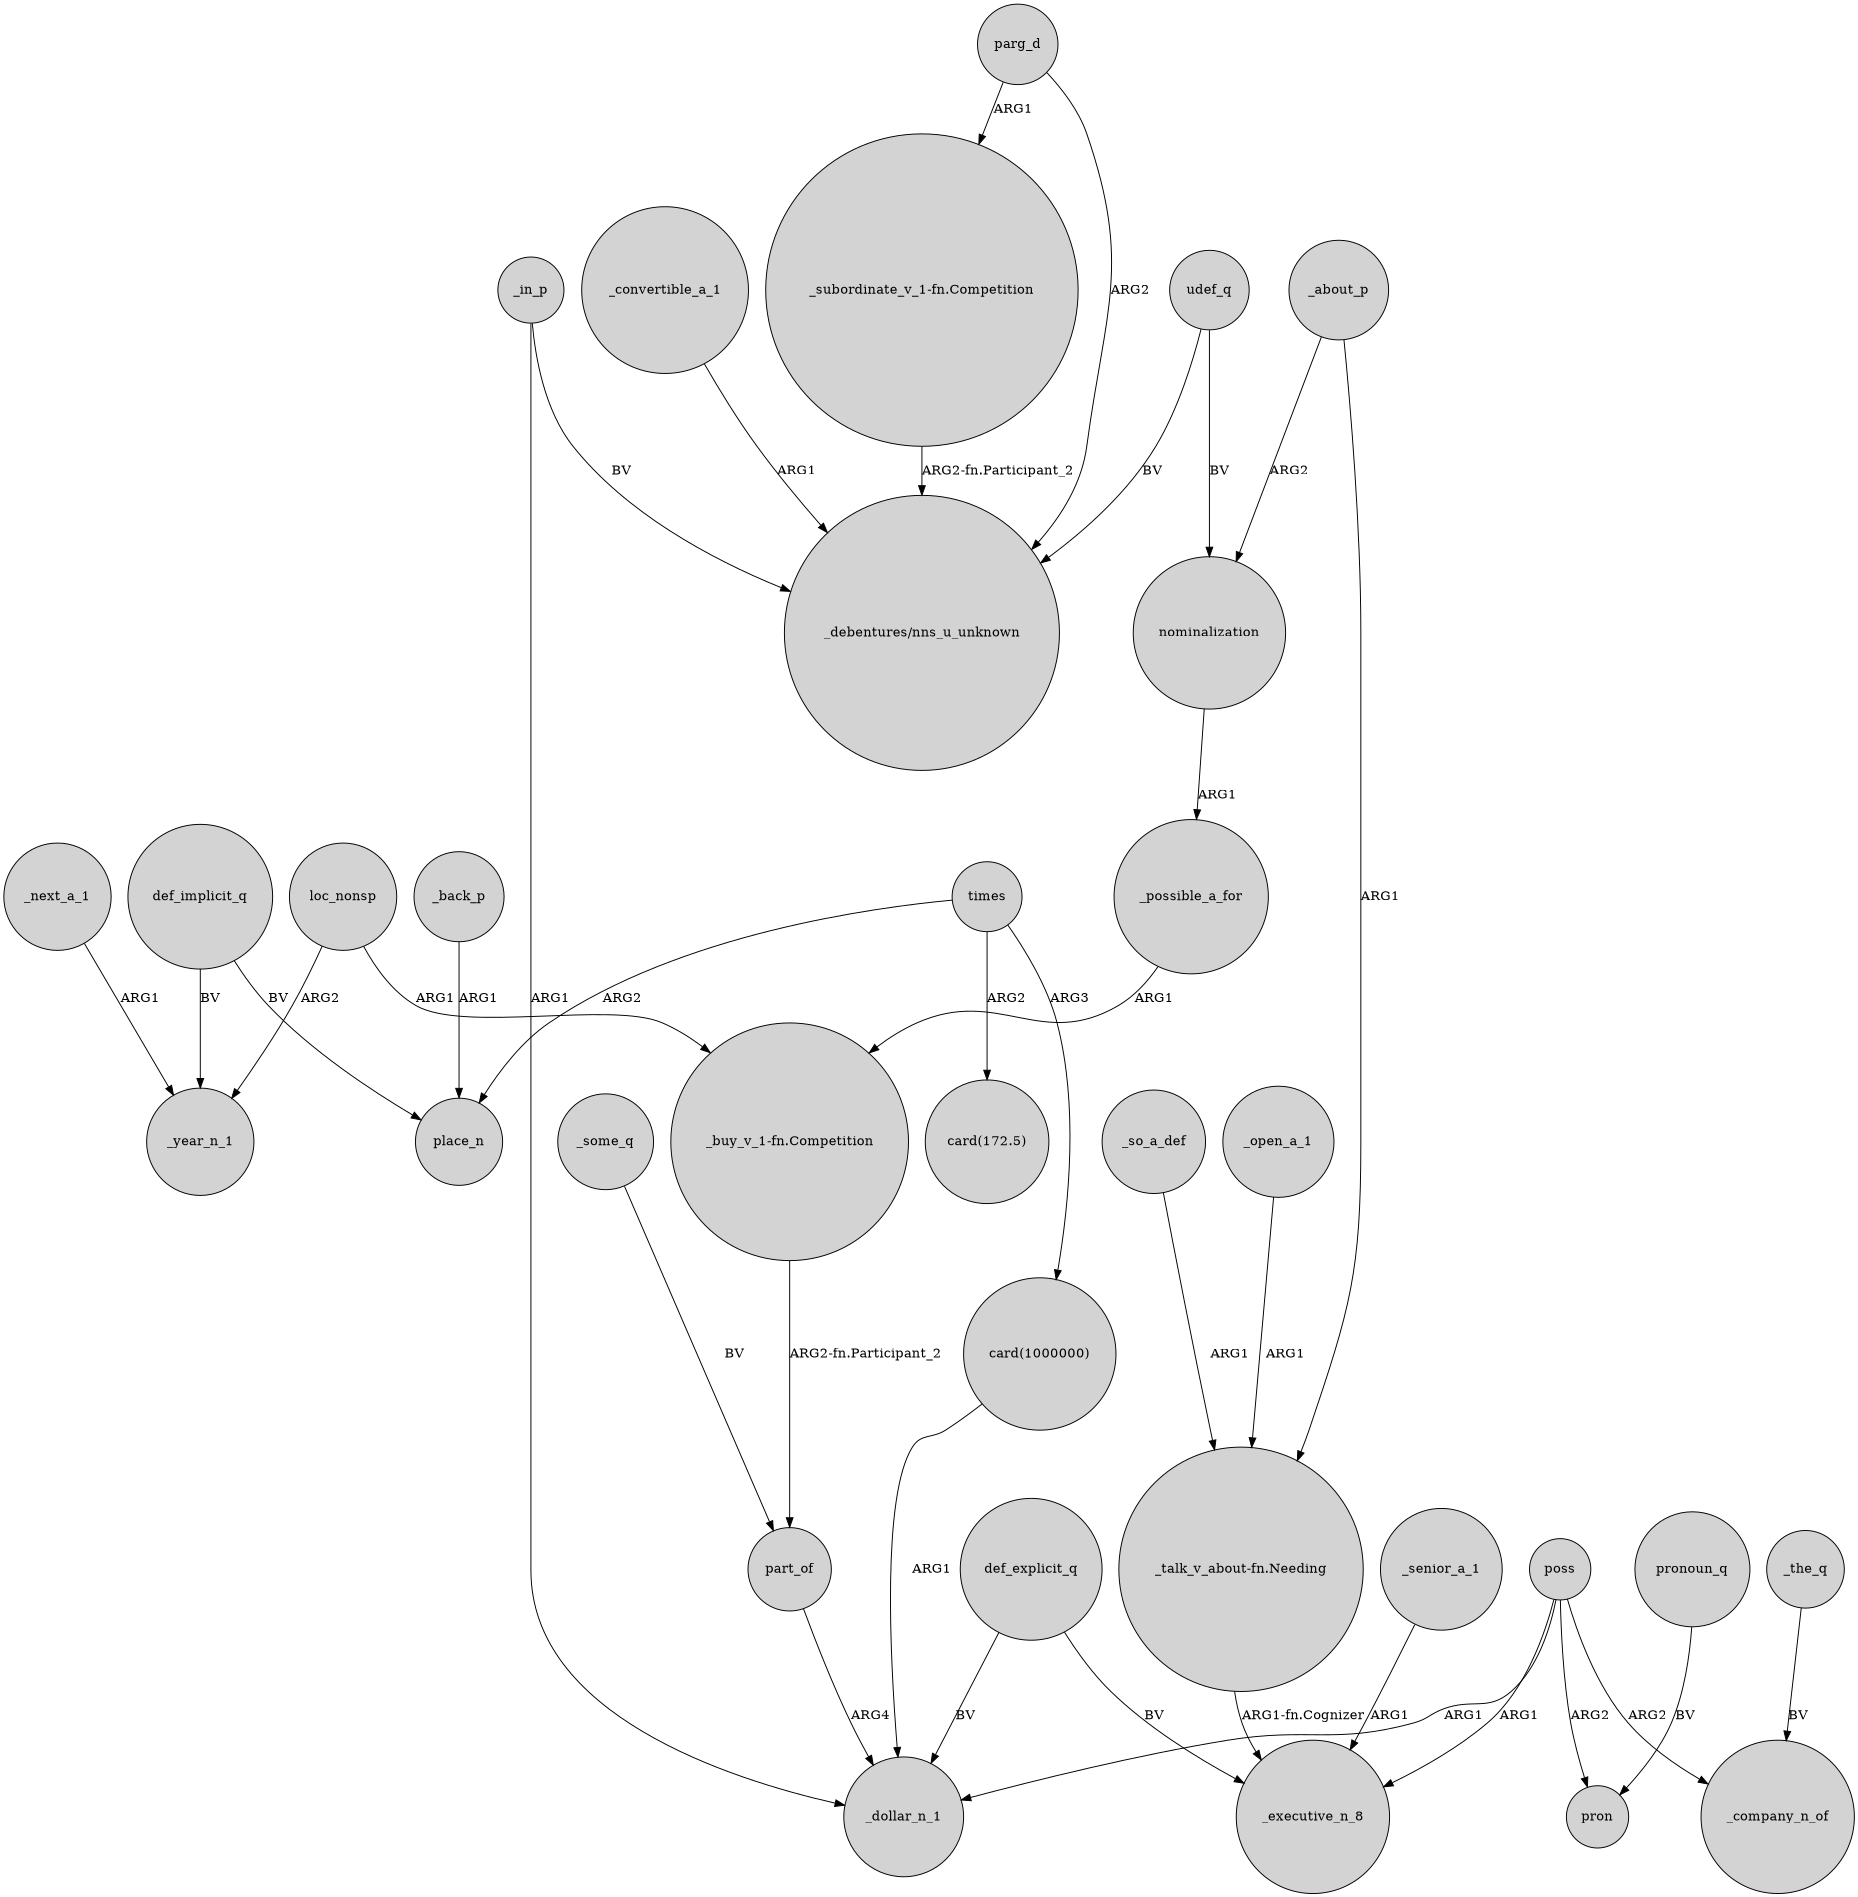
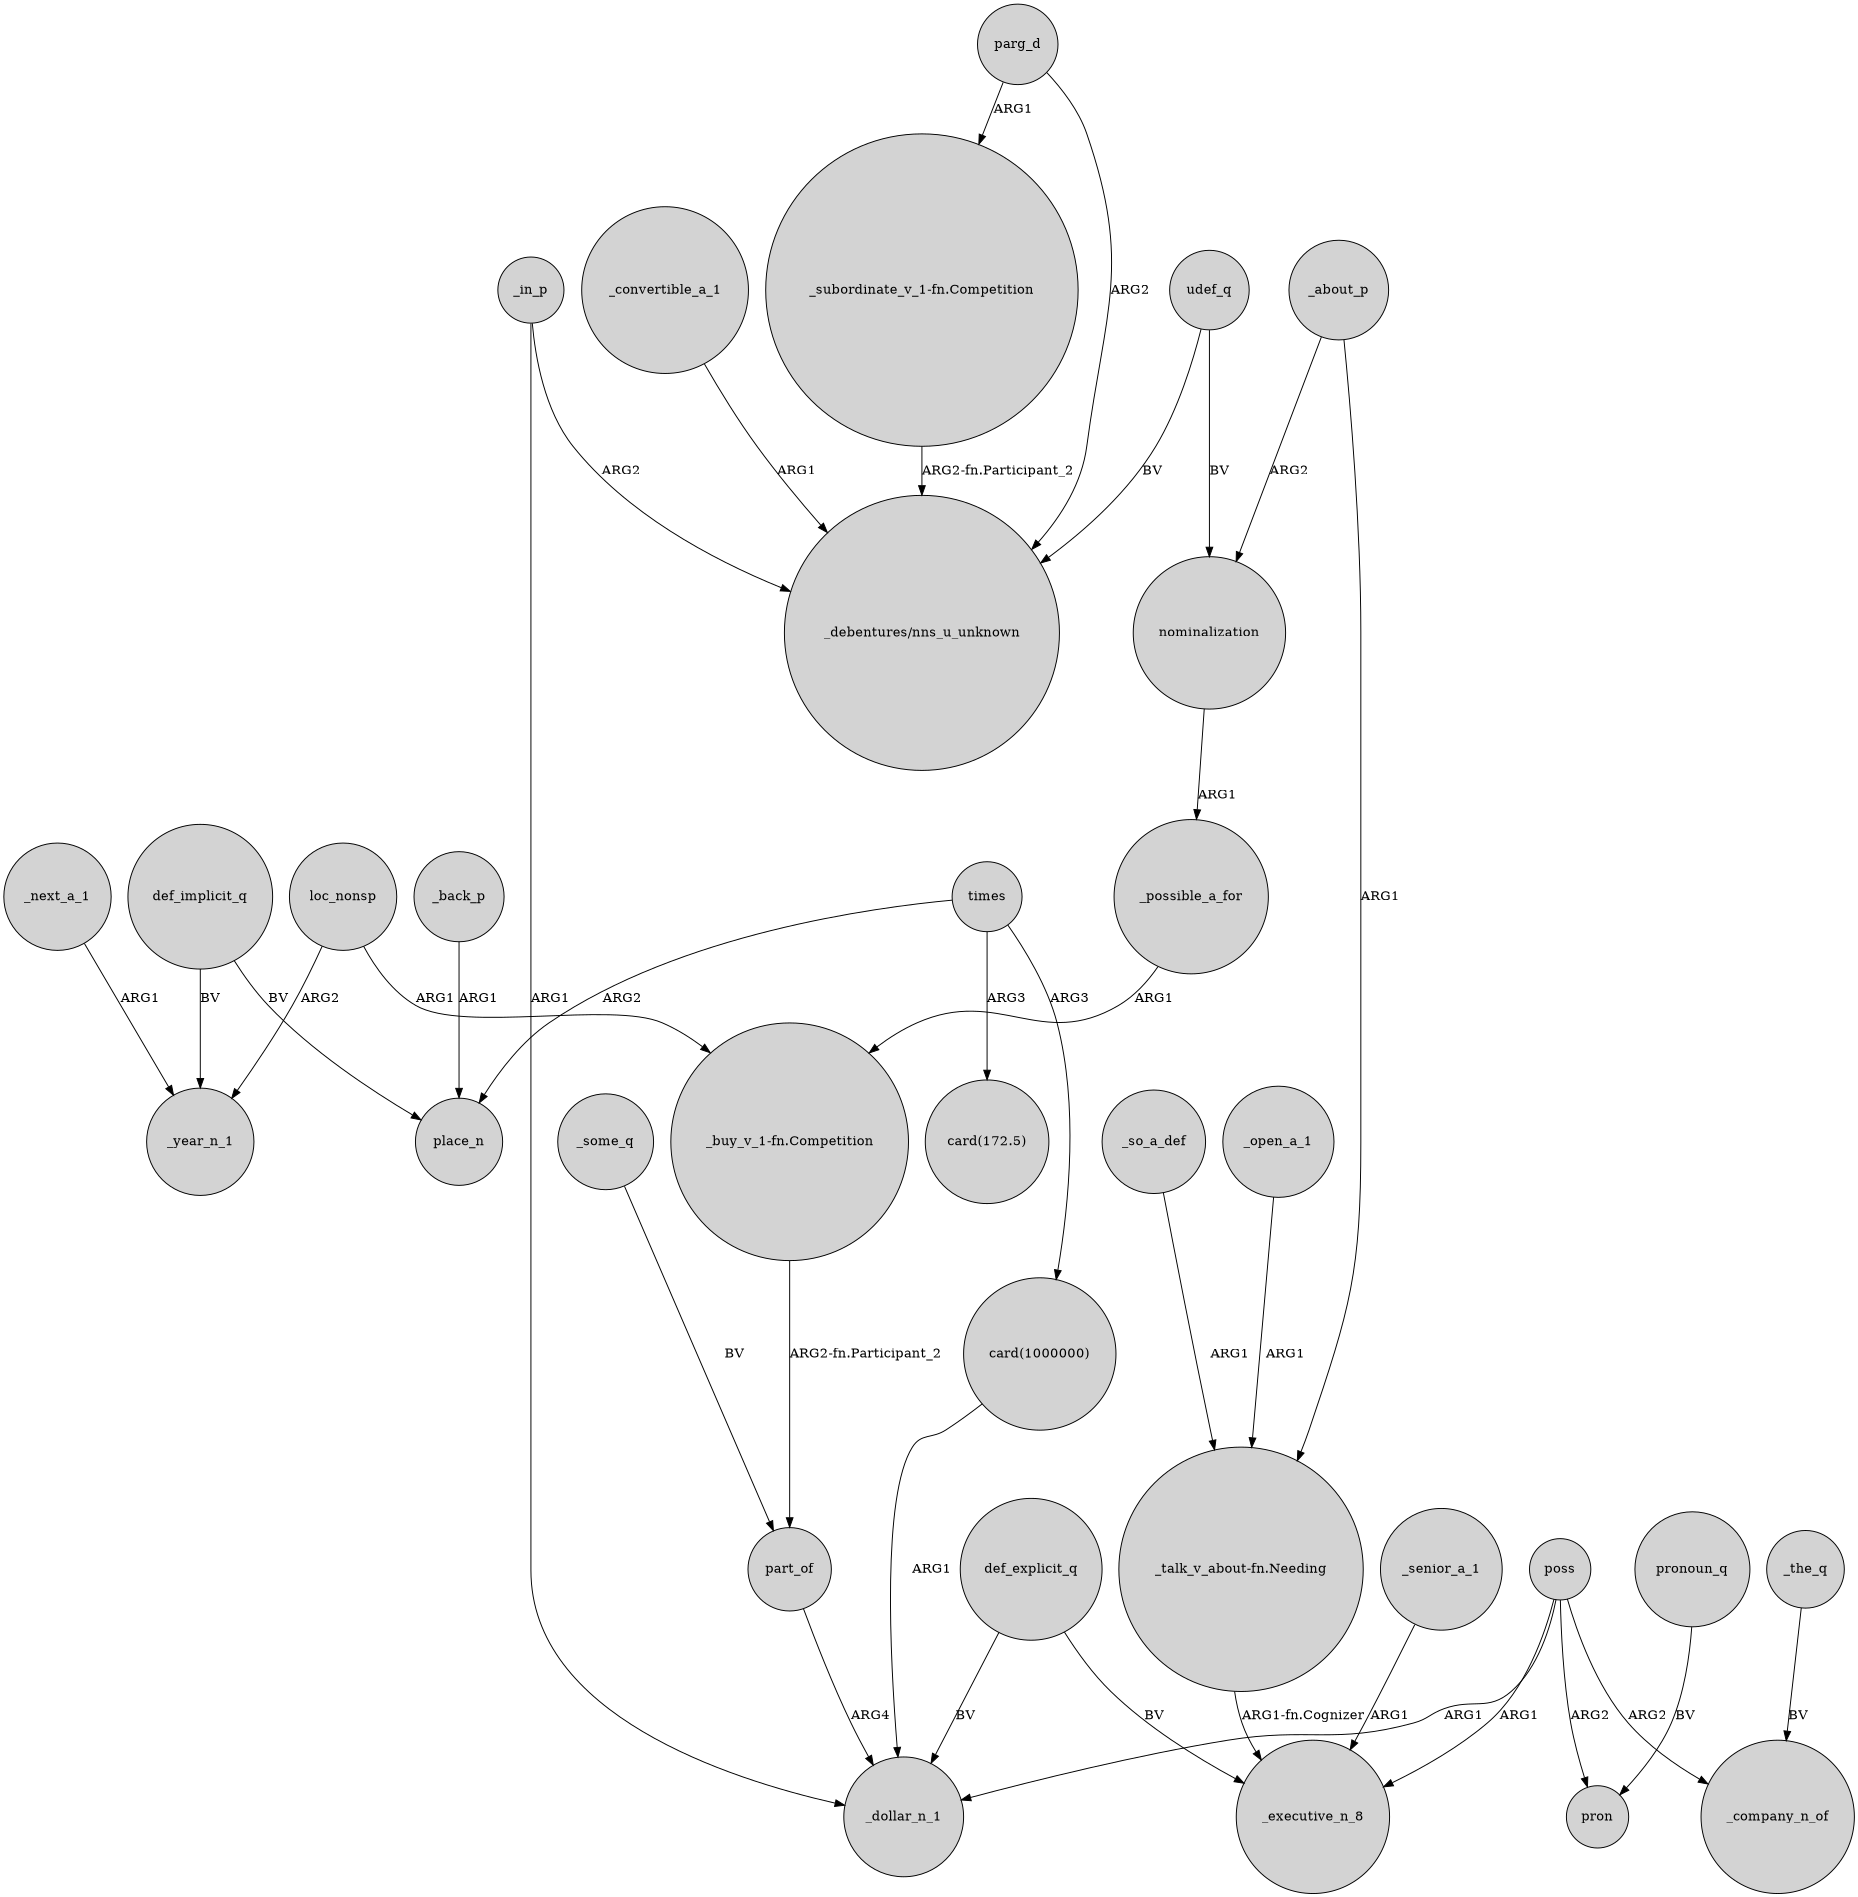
  digraph {
    node [shape=circle style=filled]
    def_explicit_q
    _dollar_n_1
    n3 [label=_executive_n_8]
    loc_nonsp
    "_buy_v_1-fn.Competition"
    _year_n_1
    part_of
    _senior_a_1
    _possible_a_for
    def_implicit_q
    place_n
    "_subordinate_v_1-fn.Competition"
    "_debentures/nns_u_unknown"
    udef_q
    nominalization
    times
    "card(1000000)"
    "card(172.5)"
    _about_p
    "_talk_v_about-fn.Needing"
    pronoun_q
    pron
    _in_p
    poss
    _company_n_of
    _back_p
    parg_d
    _convertible_a_1
    n29 [label=_so_a_def]
    _some_q
    _next_a_1
    _open_a_1
    _the_q
    def_explicit_q -> _dollar_n_1 [label=BV]
    def_explicit_q -> n3 [label=BV]
    loc_nonsp -> "_buy_v_1-fn.Competition" [label=ARG1]
    loc_nonsp -> _year_n_1 [label=ARG2]
    "_buy_v_1-fn.Competition" -> part_of [label="ARG2-fn.Participant_2"]
    part_of -> _dollar_n_1 [label=ARG4]
    _senior_a_1 -> n3 [label=ARG1]
    _possible_a_for -> "_buy_v_1-fn.Competition" [label=ARG1]
    def_implicit_q -> _year_n_1 [label=BV]
    def_implicit_q -> place_n [label=BV]
    "_subordinate_v_1-fn.Competition" -> "_debentures/nns_u_unknown" [label="ARG2-fn.Participant_2"]
    udef_q -> "_debentures/nns_u_unknown" [label=BV]
    udef_q -> nominalization [label=BV]
    nominalization -> _possible_a_for [label=ARG1]
    times -> place_n [label=ARG2]
    times -> "card(1000000)" [label=ARG3]
-   times -> "card(172.5)" [label=ARG2]
+   times -> "card(172.5)" [label=ARG3]
    "card(1000000)" -> _dollar_n_1 [label=ARG1]
    _about_p -> nominalization [label=ARG2]
    _about_p -> "_talk_v_about-fn.Needing" [label=ARG1]
    "_talk_v_about-fn.Needing" -> n3 [label="ARG1-fn.Cognizer"]
    pronoun_q -> pron [label=BV]
    _in_p -> _dollar_n_1 [label=ARG1]
-   _in_p -> "_debentures/nns_u_unknown" [label=BV]
+   _in_p -> "_debentures/nns_u_unknown" [label=ARG2]
    poss -> _dollar_n_1 [label=ARG1]
    poss -> n3 [label=ARG1]
    poss -> pron [label=ARG2]
    poss -> _company_n_of [label=ARG2]
    _back_p -> place_n [label=ARG1]
    parg_d -> "_subordinate_v_1-fn.Competition" [label=ARG1]
    parg_d -> "_debentures/nns_u_unknown" [label=ARG2]
    _convertible_a_1 -> "_debentures/nns_u_unknown" [label=ARG1]
    n29 -> "_talk_v_about-fn.Needing" [label=ARG1]
    _some_q -> part_of [label=BV]
    _next_a_1 -> _year_n_1 [label=ARG1]
    _open_a_1 -> "_talk_v_about-fn.Needing" [label=ARG1]
    _the_q -> _company_n_of [label=BV]
  }
